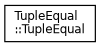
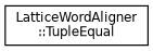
  digraph {
    rankdir=TB
-   n1 [color=black fillcolor=white fontname=Helvetica fontsize=10 height=0.2 label="TupleEqual\l::TupleEqual" shape=record style=filled width=0.4]
+   n1 [color=black fillcolor=white fontname=Helvetica fontsize=10 height=0.2 label="LatticeWordAligner\l::TupleEqual" shape=record style=filled width=0.4]
  }
